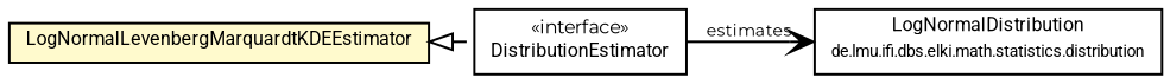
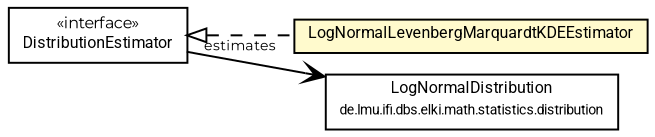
  digraph {
    fontname=Montserrat
    nodesep=0.15
    rankdir=LR
    ranksep=0.25
    node [fontcolor=black fontname=Montserrat fontsize=8 margin=0 shape=plaintext]
    edge [color=black fontname=Montserrat fontsize=7 labelfontname=Roboto labelfontsize=7]
    n1 [height=0 label=<<table title="de.lmu.ifi.dbs.elki.math.statistics.distribution.estimator.DistributionEstimator" border="0" cellborder="1" cellspacing="0" cellpadding="2" href="DistributionEstimator.html" target="_parent"> 		<tr><td><table border="0" cellspacing="0" cellpadding="1"> 		<tr><td align="center" balign="center"> &#171;interface&#187; </td></tr> 		<tr><td align="center" balign="center"> <font face="Roboto">DistributionEstimator</font> </td></tr> 		</table></td></tr> 		</table>> width=0]
    n2 [height=0 label=<<table title="de.lmu.ifi.dbs.elki.math.statistics.distribution.estimator.LogNormalLevenbergMarquardtKDEEstimator" border="0" cellborder="1" cellspacing="0" cellpadding="2" bgcolor="lemonChiffon" href="LogNormalLevenbergMarquardtKDEEstimator.html" target="_parent"> 		<tr><td><table border="0" cellspacing="0" cellpadding="1"> 		<tr><td align="center" balign="center"> <font face="Roboto">LogNormalLevenbergMarquardtKDEEstimator</font> </td></tr> 		</table></td></tr> 		</table>> width=0]
    n3 [height=0 label=<<table title="de.lmu.ifi.dbs.elki.math.statistics.distribution.LogNormalDistribution" border="0" cellborder="1" cellspacing="0" cellpadding="2" href="../LogNormalDistribution.html" target="_parent"> 		<tr><td><table border="0" cellspacing="0" cellpadding="1"> 		<tr><td align="center" balign="center"> <font face="Roboto">LogNormalDistribution</font> </td></tr> 		<tr><td align="center" balign="center"> <font face="Roboto" point-size="7.0">de.lmu.ifi.dbs.elki.math.statistics.distribution</font> </td></tr> 		</table></td></tr> 		</table>> width=0]
-   n2 -> n1 [arrowtail=empty dir=back style=dashed weight=9]
+   n1 -> n2 [arrowtail=empty dir=back style=dashed weight=9]
    n1 -> n3 [arrowhead=open label=estimates weight=1]
  }
